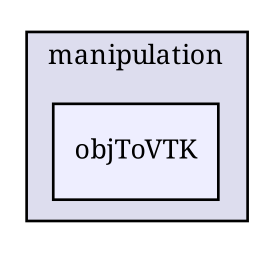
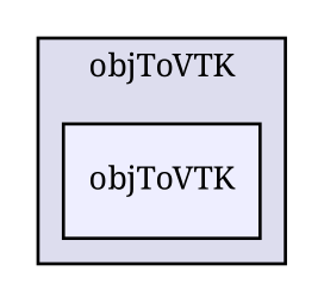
  digraph {
    compound=true
    rankdir=LR
    fontname="Noto Serif"
    n1 [fillcolor="#eeeeff" fontname="Noto Serif" fontsize=10 label=objToVTK pencolor=black shape=box style=filled]
    subgraph cluster_1 {
      bgcolor="#ddddee"
      fontsize=10
-     label=manipulation
+     label=objToVTK
      pencolor=black
      n1
    }
  }
